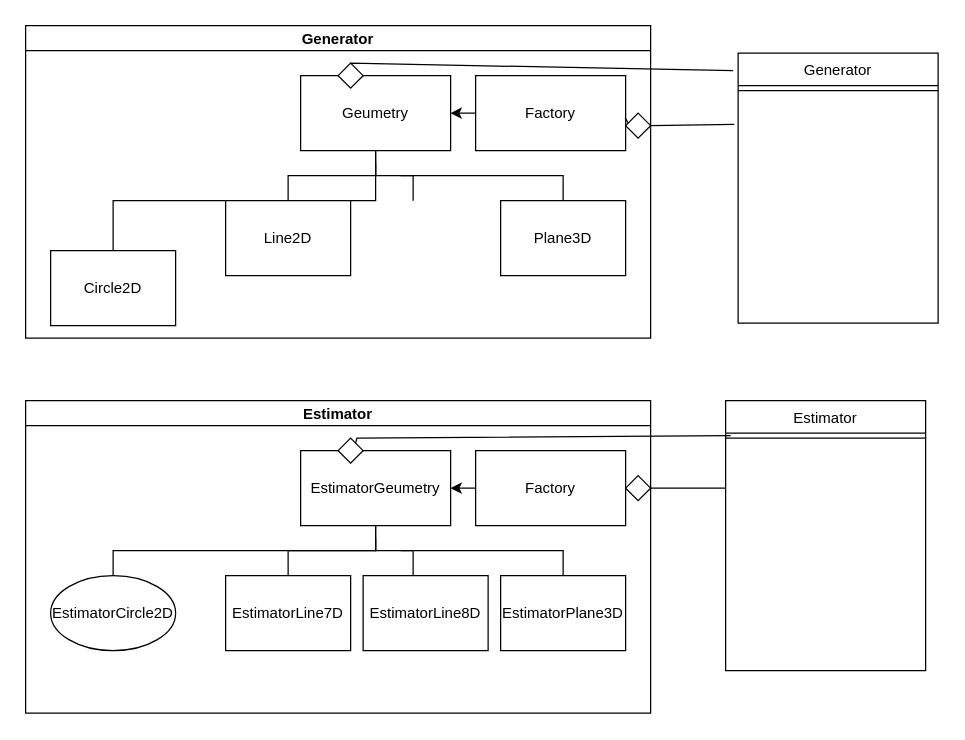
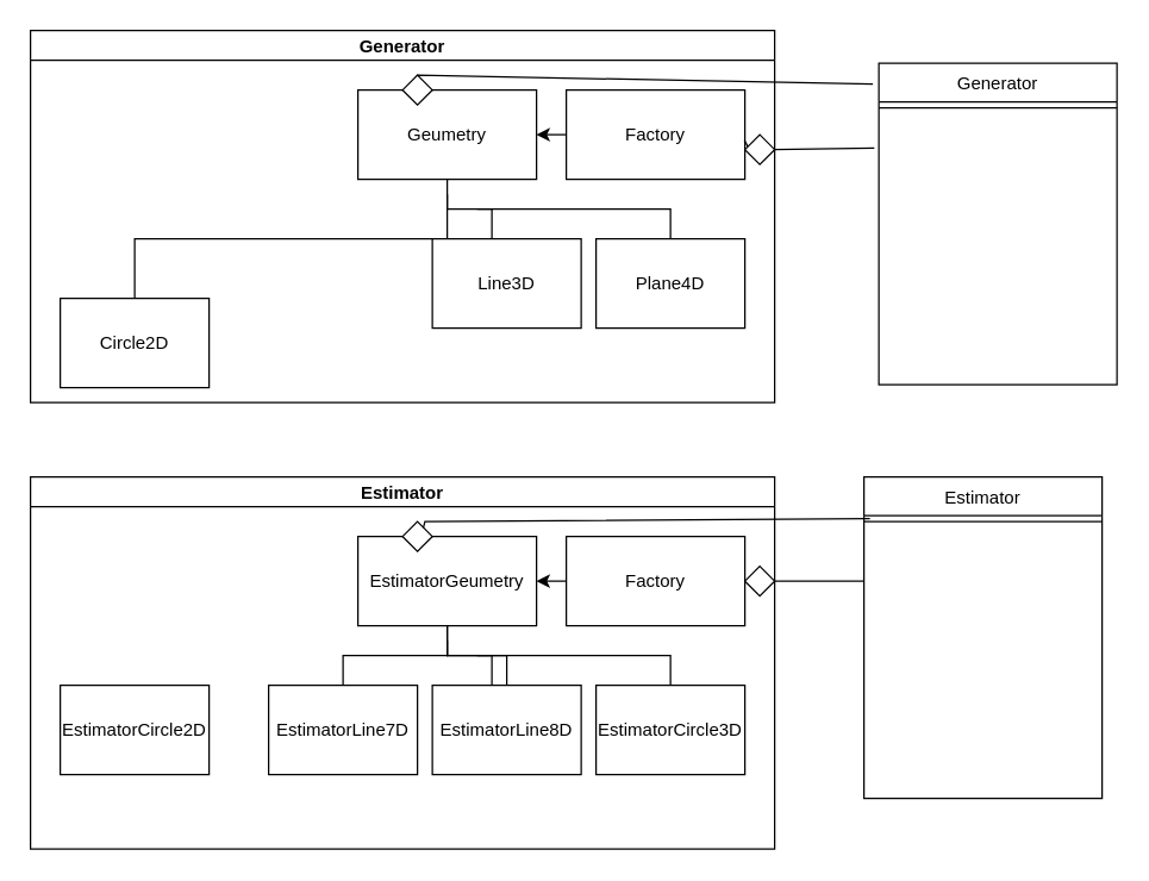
  <mxCell id="0" />
  <mxCell id="1" parent="0" />
  <mxCell id="2" value="Generator" style="swimlane;fontStyle=0;align=center;verticalAlign=top;childLayout=stackLayout;horizontal=1;startSize=26;horizontalStack=0;resizeParent=1;resizeLast=0;collapsible=1;marginBottom=0;rounded=0;shadow=0;strokeWidth=1;" parent="1" vertex="1"><mxGeometry x="590" y="42" width="160" height="216" as="geometry"><mxRectangle x="550" y="140" width="160" height="26" as="alternateBounds" /></mxGeometry></mxCell>
  <mxCell id="3" value="" style="line;html=1;strokeWidth=1;align=left;verticalAlign=middle;spacingTop=-1;spacingLeft=3;spacingRight=3;rotatable=0;labelPosition=right;points=[];portConstraint=eastwest;" parent="2" vertex="1"><mxGeometry y="26" width="160" height="8" as="geometry" /></mxCell>
  <mxCell id="4" style="edgeStyle=orthogonalEdgeStyle;rounded=0;orthogonalLoop=1;jettySize=auto;html=1;exitX=0.5;exitY=0;exitDx=0;exitDy=0;" edge="1" parent="1" source="5"><mxGeometry relative="1" as="geometry"><mxPoint x="270" y="20" as="targetPoint" /></mxGeometry></mxCell>
  <mxCell id="5" value="Generator" style="swimlane;startSize=20;horizontal=1;containerType=tree;newEdgeStyle={&quot;edgeStyle&quot;:&quot;elbowEdgeStyle&quot;,&quot;startArrow&quot;:&quot;none&quot;,&quot;endArrow&quot;:&quot;none&quot;};" vertex="1" parent="1"><mxGeometry x="20" y="20" width="500" height="250" as="geometry" /></mxCell>
  <mxCell id="6" value="" style="edgeStyle=elbowEdgeStyle;elbow=vertical;startArrow=none;endArrow=none;rounded=0;" edge="1" parent="5" source="8" target="9"><mxGeometry relative="1" as="geometry" /></mxCell>
- <mxCell id="7" value="" style="edgeStyle=elbowEdgeStyle;elbow=vertical;startArrow=none;endArrow=none;rounded=0;" edge="1" parent="5" source="8" target="10"><mxGeometry relative="1" as="geometry" /></mxCell>
  <mxCell id="8" value="Geumetry" style="whiteSpace=wrap;html=1;align=center;treeFolding=1;treeMoving=1;newEdgeStyle={&quot;edgeStyle&quot;:&quot;elbowEdgeStyle&quot;,&quot;startArrow&quot;:&quot;none&quot;,&quot;endArrow&quot;:&quot;none&quot;};" vertex="1" parent="5"><mxGeometry x="220" y="40" width="120" height="60" as="geometry" /></mxCell>
  <mxCell id="9" value="Circle2D" style="whiteSpace=wrap;html=1;align=center;verticalAlign=middle;treeFolding=1;treeMoving=1;newEdgeStyle={&quot;edgeStyle&quot;:&quot;elbowEdgeStyle&quot;,&quot;startArrow&quot;:&quot;none&quot;,&quot;endArrow&quot;:&quot;none&quot;};" vertex="1" parent="5"><mxGeometry x="20" y="180" width="100" height="60" as="geometry" /></mxCell>
- <mxCell id="10" value="Line2D" style="whiteSpace=wrap;html=1;align=center;verticalAlign=middle;treeFolding=1;treeMoving=1;newEdgeStyle={&quot;edgeStyle&quot;:&quot;elbowEdgeStyle&quot;,&quot;startArrow&quot;:&quot;none&quot;,&quot;endArrow&quot;:&quot;none&quot;};" vertex="1" parent="5"><mxGeometry x="160" y="140" width="100" height="60" as="geometry" /></mxCell>
- <mxCell id="11" value="Plane3D" style="whiteSpace=wrap;html=1;align=center;verticalAlign=middle;treeFolding=1;treeMoving=1;newEdgeStyle={&quot;edgeStyle&quot;:&quot;elbowEdgeStyle&quot;,&quot;startArrow&quot;:&quot;none&quot;,&quot;endArrow&quot;:&quot;none&quot;};" vertex="1" parent="5"><mxGeometry x="380" y="140" width="100" height="60" as="geometry" /></mxCell>
+ <mxCell id="11" value="Plane4D" style="whiteSpace=wrap;html=1;align=center;verticalAlign=middle;treeFolding=1;treeMoving=1;newEdgeStyle={&quot;edgeStyle&quot;:&quot;elbowEdgeStyle&quot;,&quot;startArrow&quot;:&quot;none&quot;,&quot;endArrow&quot;:&quot;none&quot;};" vertex="1" parent="5"><mxGeometry x="380" y="140" width="100" height="60" as="geometry" /></mxCell>
+ <mxCell id="12" value="Line3D" style="whiteSpace=wrap;html=1;align=center;verticalAlign=middle;treeFolding=1;treeMoving=1;newEdgeStyle={&quot;edgeStyle&quot;:&quot;elbowEdgeStyle&quot;,&quot;startArrow&quot;:&quot;none&quot;,&quot;endArrow&quot;:&quot;none&quot;};" vertex="1" parent="5"><mxGeometry x="270" y="140" width="100" height="60" as="geometry" /></mxCell>
  <mxCell id="13" value="" style="edgeStyle=elbowEdgeStyle;elbow=vertical;startArrow=none;endArrow=none;rounded=0;" edge="1" parent="5"><mxGeometry relative="1" as="geometry"><mxPoint x="280" y="110" as="sourcePoint" /><mxPoint x="310" y="140" as="targetPoint" /><Array as="points"><mxPoint x="290" y="120" /></Array></mxGeometry></mxCell>
  <mxCell id="14" value="" style="edgeStyle=elbowEdgeStyle;elbow=vertical;startArrow=none;endArrow=none;rounded=0;" edge="1" parent="5"><mxGeometry relative="1" as="geometry"><mxPoint x="300" y="120" as="sourcePoint" /><mxPoint x="430" y="140" as="targetPoint" /><Array as="points"><mxPoint x="410" y="120" /></Array></mxGeometry></mxCell>
  <mxCell id="15" value="Factory" style="whiteSpace=wrap;html=1;align=center;treeFolding=1;treeMoving=1;newEdgeStyle={&quot;edgeStyle&quot;:&quot;elbowEdgeStyle&quot;,&quot;startArrow&quot;:&quot;none&quot;,&quot;endArrow&quot;:&quot;none&quot;};" vertex="1" parent="5"><mxGeometry x="360" y="40" width="120" height="60" as="geometry" /></mxCell>
  <mxCell id="16" value="" style="endArrow=classic;html=1;rounded=0;entryX=1;entryY=0.5;entryDx=0;entryDy=0;exitX=0;exitY=0.5;exitDx=0;exitDy=0;" edge="1" parent="5" source="15" target="8"><mxGeometry width="50" height="50" relative="1" as="geometry"><mxPoint x="360" y="70" as="sourcePoint" /><mxPoint x="370" y="100" as="targetPoint" /></mxGeometry></mxCell>
  <mxCell id="17" value="" style="endArrow=none;html=1;rounded=0;entryX=-0.025;entryY=0.065;entryDx=0;entryDy=0;entryPerimeter=0;" edge="1" parent="5" target="2"><mxGeometry width="50" height="50" relative="1" as="geometry"><mxPoint x="255" y="40" as="sourcePoint" /><mxPoint x="305" y="-10" as="targetPoint" /><Array as="points"><mxPoint x="260" y="30" /></Array></mxGeometry></mxCell>
  <mxCell id="18" value="" style="rhombus;whiteSpace=wrap;html=1;" vertex="1" parent="5"><mxGeometry x="250" y="30" width="20" height="20" as="geometry" /></mxCell>
  <mxCell id="19" value="" style="endArrow=none;html=1;rounded=0;entryX=-0.019;entryY=0.192;entryDx=0;entryDy=0;entryPerimeter=0;exitX=1;exitY=0.5;exitDx=0;exitDy=0;startArrow=none;" edge="1" parent="1" source="20"><mxGeometry width="50" height="50" relative="1" as="geometry"><mxPoint x="490" y="80" as="sourcePoint" /><mxPoint x="586.96" y="98.992" as="targetPoint" /></mxGeometry></mxCell>
  <mxCell id="20" value="" style="rhombus;whiteSpace=wrap;html=1;" vertex="1" parent="1"><mxGeometry x="500" y="90" width="20" height="20" as="geometry" /></mxCell>
  <mxCell id="21" value="" style="endArrow=none;html=1;rounded=0;entryX=-0.019;entryY=0.192;entryDx=0;entryDy=0;entryPerimeter=0;exitX=1.017;exitY=0.633;exitDx=0;exitDy=0;exitPerimeter=0;" edge="1" parent="1" source="15" target="20"><mxGeometry width="50" height="50" relative="1" as="geometry"><mxPoint x="502.04" y="97.98" as="sourcePoint" /><mxPoint x="586.96" y="98.992" as="targetPoint" /></mxGeometry></mxCell>
  <mxCell id="22" value="Estimator" style="swimlane;startSize=20;horizontal=1;containerType=tree;newEdgeStyle={&quot;edgeStyle&quot;:&quot;elbowEdgeStyle&quot;,&quot;startArrow&quot;:&quot;none&quot;,&quot;endArrow&quot;:&quot;none&quot;};" vertex="1" parent="1"><mxGeometry x="20" y="320" width="500" height="250" as="geometry" /></mxCell>
- <mxCell id="23" value="" style="edgeStyle=elbowEdgeStyle;elbow=vertical;startArrow=none;endArrow=none;rounded=0;" edge="1" parent="22" source="25" target="26"><mxGeometry relative="1" as="geometry" /></mxCell>
+ <mxCell id="23" value="" style="edgeStyle=elbowEdgeStyle;elbow=vertical;startArrow=none;endArrow=none;rounded=0;" edge="1" parent="22" source="25" target="29"><mxGeometry relative="1" as="geometry" /></mxCell>
  <mxCell id="24" value="" style="edgeStyle=elbowEdgeStyle;elbow=vertical;startArrow=none;endArrow=none;rounded=0;" edge="1" parent="22" source="25" target="27"><mxGeometry relative="1" as="geometry" /></mxCell>
  <mxCell id="25" value="EstimatorGeumetry" style="whiteSpace=wrap;html=1;align=center;treeFolding=1;treeMoving=1;newEdgeStyle={&quot;edgeStyle&quot;:&quot;elbowEdgeStyle&quot;,&quot;startArrow&quot;:&quot;none&quot;,&quot;endArrow&quot;:&quot;none&quot;};" vertex="1" parent="22"><mxGeometry x="220" y="40" width="120" height="60" as="geometry" /></mxCell>
- <mxCell id="26" value="EstimatorCircle2D" style="ellipse;whiteSpace=wrap;html=1;align=center;verticalAlign=middle;treeFolding=1;treeMoving=1;newEdgeStyle={&quot;edgeStyle&quot;:&quot;elbowEdgeStyle&quot;,&quot;startArrow&quot;:&quot;none&quot;,&quot;endArrow&quot;:&quot;none&quot;};" vertex="1" parent="22"><mxGeometry x="20" y="140" width="100" height="60" as="geometry" /></mxCell>
+ <mxCell id="26" value="EstimatorCircle2D" style="whiteSpace=wrap;html=1;align=center;verticalAlign=middle;treeFolding=1;treeMoving=1;newEdgeStyle={&quot;edgeStyle&quot;:&quot;elbowEdgeStyle&quot;,&quot;startArrow&quot;:&quot;none&quot;,&quot;endArrow&quot;:&quot;none&quot;};" vertex="1" parent="22"><mxGeometry x="20" y="140" width="100" height="60" as="geometry" /></mxCell>
  <mxCell id="27" value="EstimatorLine7D" style="whiteSpace=wrap;html=1;align=center;verticalAlign=middle;treeFolding=1;treeMoving=1;newEdgeStyle={&quot;edgeStyle&quot;:&quot;elbowEdgeStyle&quot;,&quot;startArrow&quot;:&quot;none&quot;,&quot;endArrow&quot;:&quot;none&quot;};" vertex="1" parent="22"><mxGeometry x="160" y="140" width="100" height="60" as="geometry" /></mxCell>
- <mxCell id="28" value="EstimatorPlane3D" style="whiteSpace=wrap;html=1;align=center;verticalAlign=middle;treeFolding=1;treeMoving=1;newEdgeStyle={&quot;edgeStyle&quot;:&quot;elbowEdgeStyle&quot;,&quot;startArrow&quot;:&quot;none&quot;,&quot;endArrow&quot;:&quot;none&quot;};" vertex="1" parent="22"><mxGeometry x="380" y="140" width="100" height="60" as="geometry" /></mxCell>
+ <mxCell id="28" value="EstimatorCircle3D" style="whiteSpace=wrap;html=1;align=center;verticalAlign=middle;treeFolding=1;treeMoving=1;newEdgeStyle={&quot;edgeStyle&quot;:&quot;elbowEdgeStyle&quot;,&quot;startArrow&quot;:&quot;none&quot;,&quot;endArrow&quot;:&quot;none&quot;};" vertex="1" parent="22"><mxGeometry x="380" y="140" width="100" height="60" as="geometry" /></mxCell>
  <mxCell id="29" value="EstimatorLine8D" style="whiteSpace=wrap;html=1;align=center;verticalAlign=middle;treeFolding=1;treeMoving=1;newEdgeStyle={&quot;edgeStyle&quot;:&quot;elbowEdgeStyle&quot;,&quot;startArrow&quot;:&quot;none&quot;,&quot;endArrow&quot;:&quot;none&quot;};" vertex="1" parent="22"><mxGeometry x="270" y="140" width="100" height="60" as="geometry" /></mxCell>
  <mxCell id="30" value="" style="edgeStyle=elbowEdgeStyle;elbow=vertical;startArrow=none;endArrow=none;rounded=0;" edge="1" parent="22"><mxGeometry relative="1" as="geometry"><mxPoint x="280" y="110" as="sourcePoint" /><mxPoint x="310" y="140" as="targetPoint" /><Array as="points"><mxPoint x="290" y="120" /></Array></mxGeometry></mxCell>
  <mxCell id="31" value="" style="edgeStyle=elbowEdgeStyle;elbow=vertical;startArrow=none;endArrow=none;rounded=0;" edge="1" parent="22"><mxGeometry relative="1" as="geometry"><mxPoint x="300" y="120" as="sourcePoint" /><mxPoint x="430" y="140" as="targetPoint" /><Array as="points"><mxPoint x="410" y="120" /></Array></mxGeometry></mxCell>
  <mxCell id="32" value="Factory" style="whiteSpace=wrap;html=1;align=center;treeFolding=1;treeMoving=1;newEdgeStyle={&quot;edgeStyle&quot;:&quot;elbowEdgeStyle&quot;,&quot;startArrow&quot;:&quot;none&quot;,&quot;endArrow&quot;:&quot;none&quot;};" vertex="1" parent="22"><mxGeometry x="360" y="40" width="120" height="60" as="geometry" /></mxCell>
  <mxCell id="33" value="" style="endArrow=classic;html=1;rounded=0;entryX=1;entryY=0.5;entryDx=0;entryDy=0;exitX=0;exitY=0.5;exitDx=0;exitDy=0;" edge="1" parent="22" source="32" target="25"><mxGeometry width="50" height="50" relative="1" as="geometry"><mxPoint x="360" y="70" as="sourcePoint" /><mxPoint x="370" y="100" as="targetPoint" /></mxGeometry></mxCell>
  <mxCell id="34" value="" style="endArrow=none;html=1;rounded=0;entryX=0.025;entryY=0.25;entryDx=0;entryDy=0;entryPerimeter=0;" edge="1" parent="22" target="37"><mxGeometry width="50" height="50" relative="1" as="geometry"><mxPoint x="260" y="50" as="sourcePoint" /><mxPoint x="330" y="30" as="targetPoint" /><Array as="points"><mxPoint x="265" y="30" /></Array></mxGeometry></mxCell>
  <mxCell id="35" value="" style="rhombus;whiteSpace=wrap;html=1;" vertex="1" parent="22"><mxGeometry x="250" y="30" width="20" height="20" as="geometry" /></mxCell>
  <mxCell id="36" value="Estimator" style="swimlane;fontStyle=0;align=center;verticalAlign=top;childLayout=stackLayout;horizontal=1;startSize=26;horizontalStack=0;resizeParent=1;resizeLast=0;collapsible=1;marginBottom=0;rounded=0;shadow=0;strokeWidth=1;" vertex="1" parent="1"><mxGeometry x="580" y="320" width="160" height="216" as="geometry"><mxRectangle x="550" y="140" width="160" height="26" as="alternateBounds" /></mxGeometry></mxCell>
  <mxCell id="37" value="" style="line;html=1;strokeWidth=1;align=left;verticalAlign=middle;spacingTop=-1;spacingLeft=3;spacingRight=3;rotatable=0;labelPosition=right;points=[];portConstraint=eastwest;" vertex="1" parent="36"><mxGeometry y="26" width="160" height="8" as="geometry" /></mxCell>
  <mxCell id="38" value="" style="endArrow=none;html=1;rounded=0;entryX=-0.019;entryY=0.192;entryDx=0;entryDy=0;entryPerimeter=0;exitX=1;exitY=0.5;exitDx=0;exitDy=0;startArrow=none;" edge="1" parent="1" source="39"><mxGeometry width="50" height="50" relative="1" as="geometry"><mxPoint x="513.04" y="391.01" as="sourcePoint" /><mxPoint x="580" y="390.002" as="targetPoint" /></mxGeometry></mxCell>
  <mxCell id="39" value="" style="rhombus;whiteSpace=wrap;html=1;" vertex="1" parent="1"><mxGeometry x="500" y="380" width="20" height="20" as="geometry" /></mxCell>
